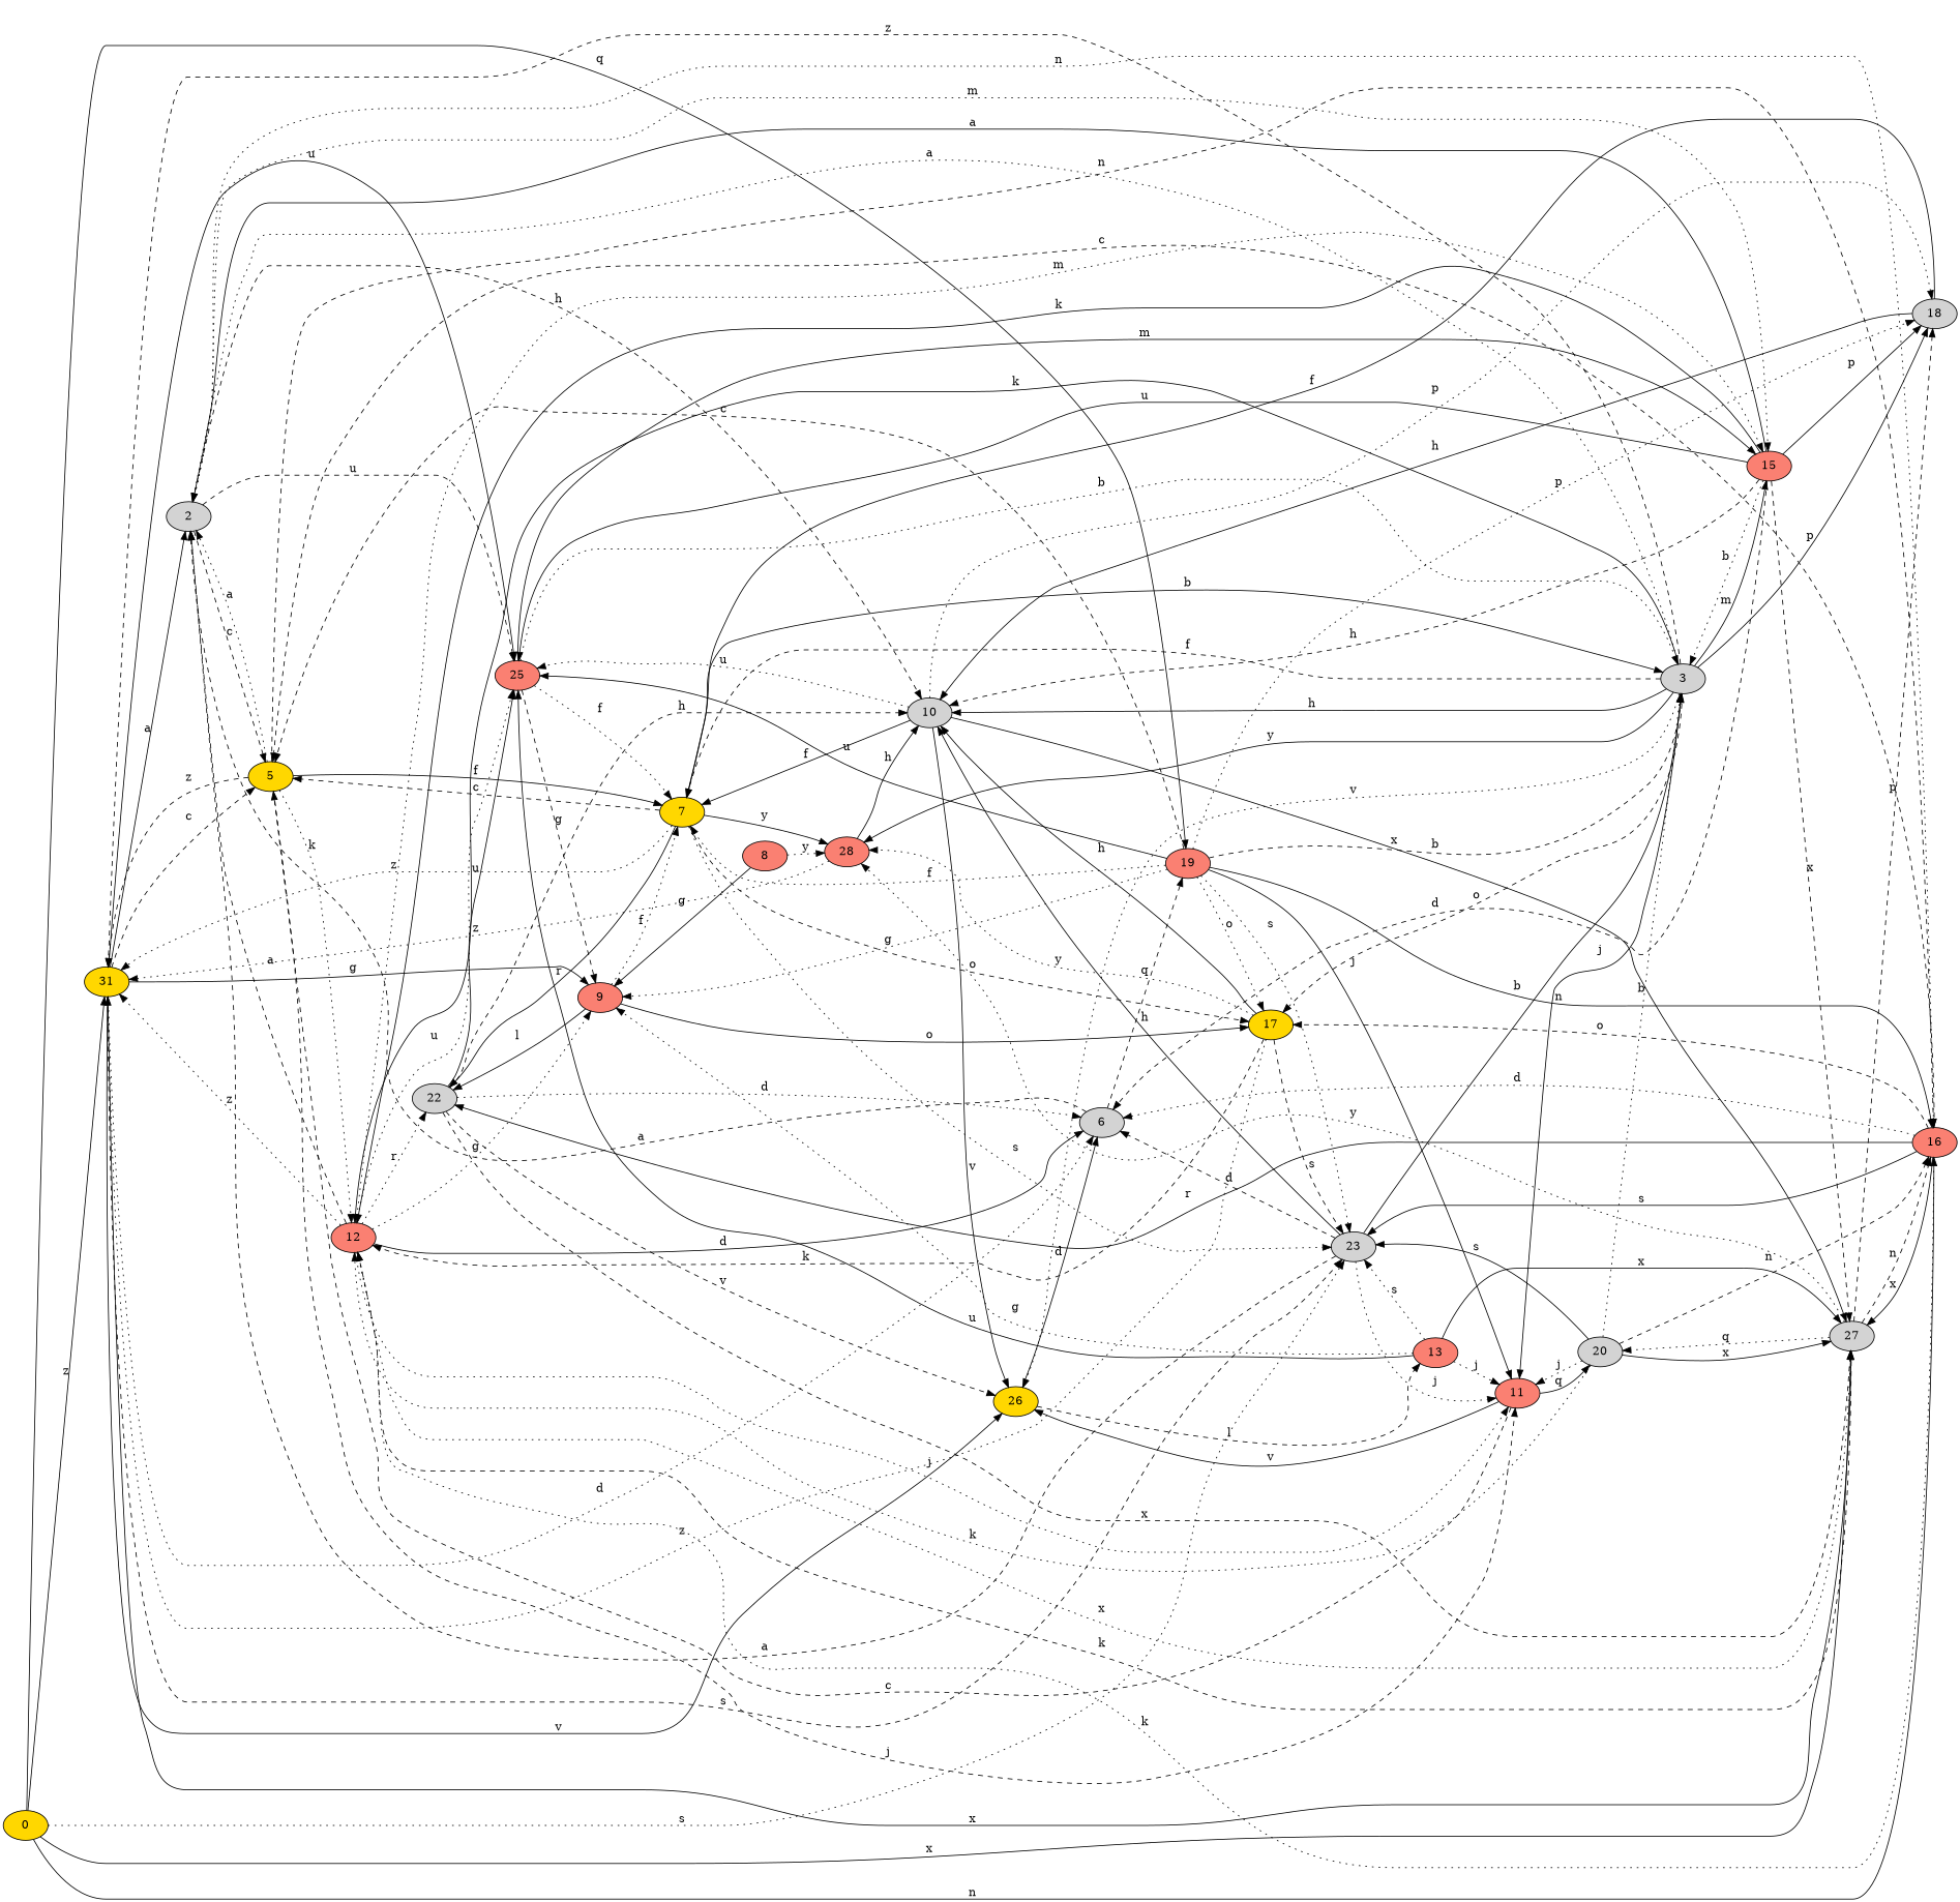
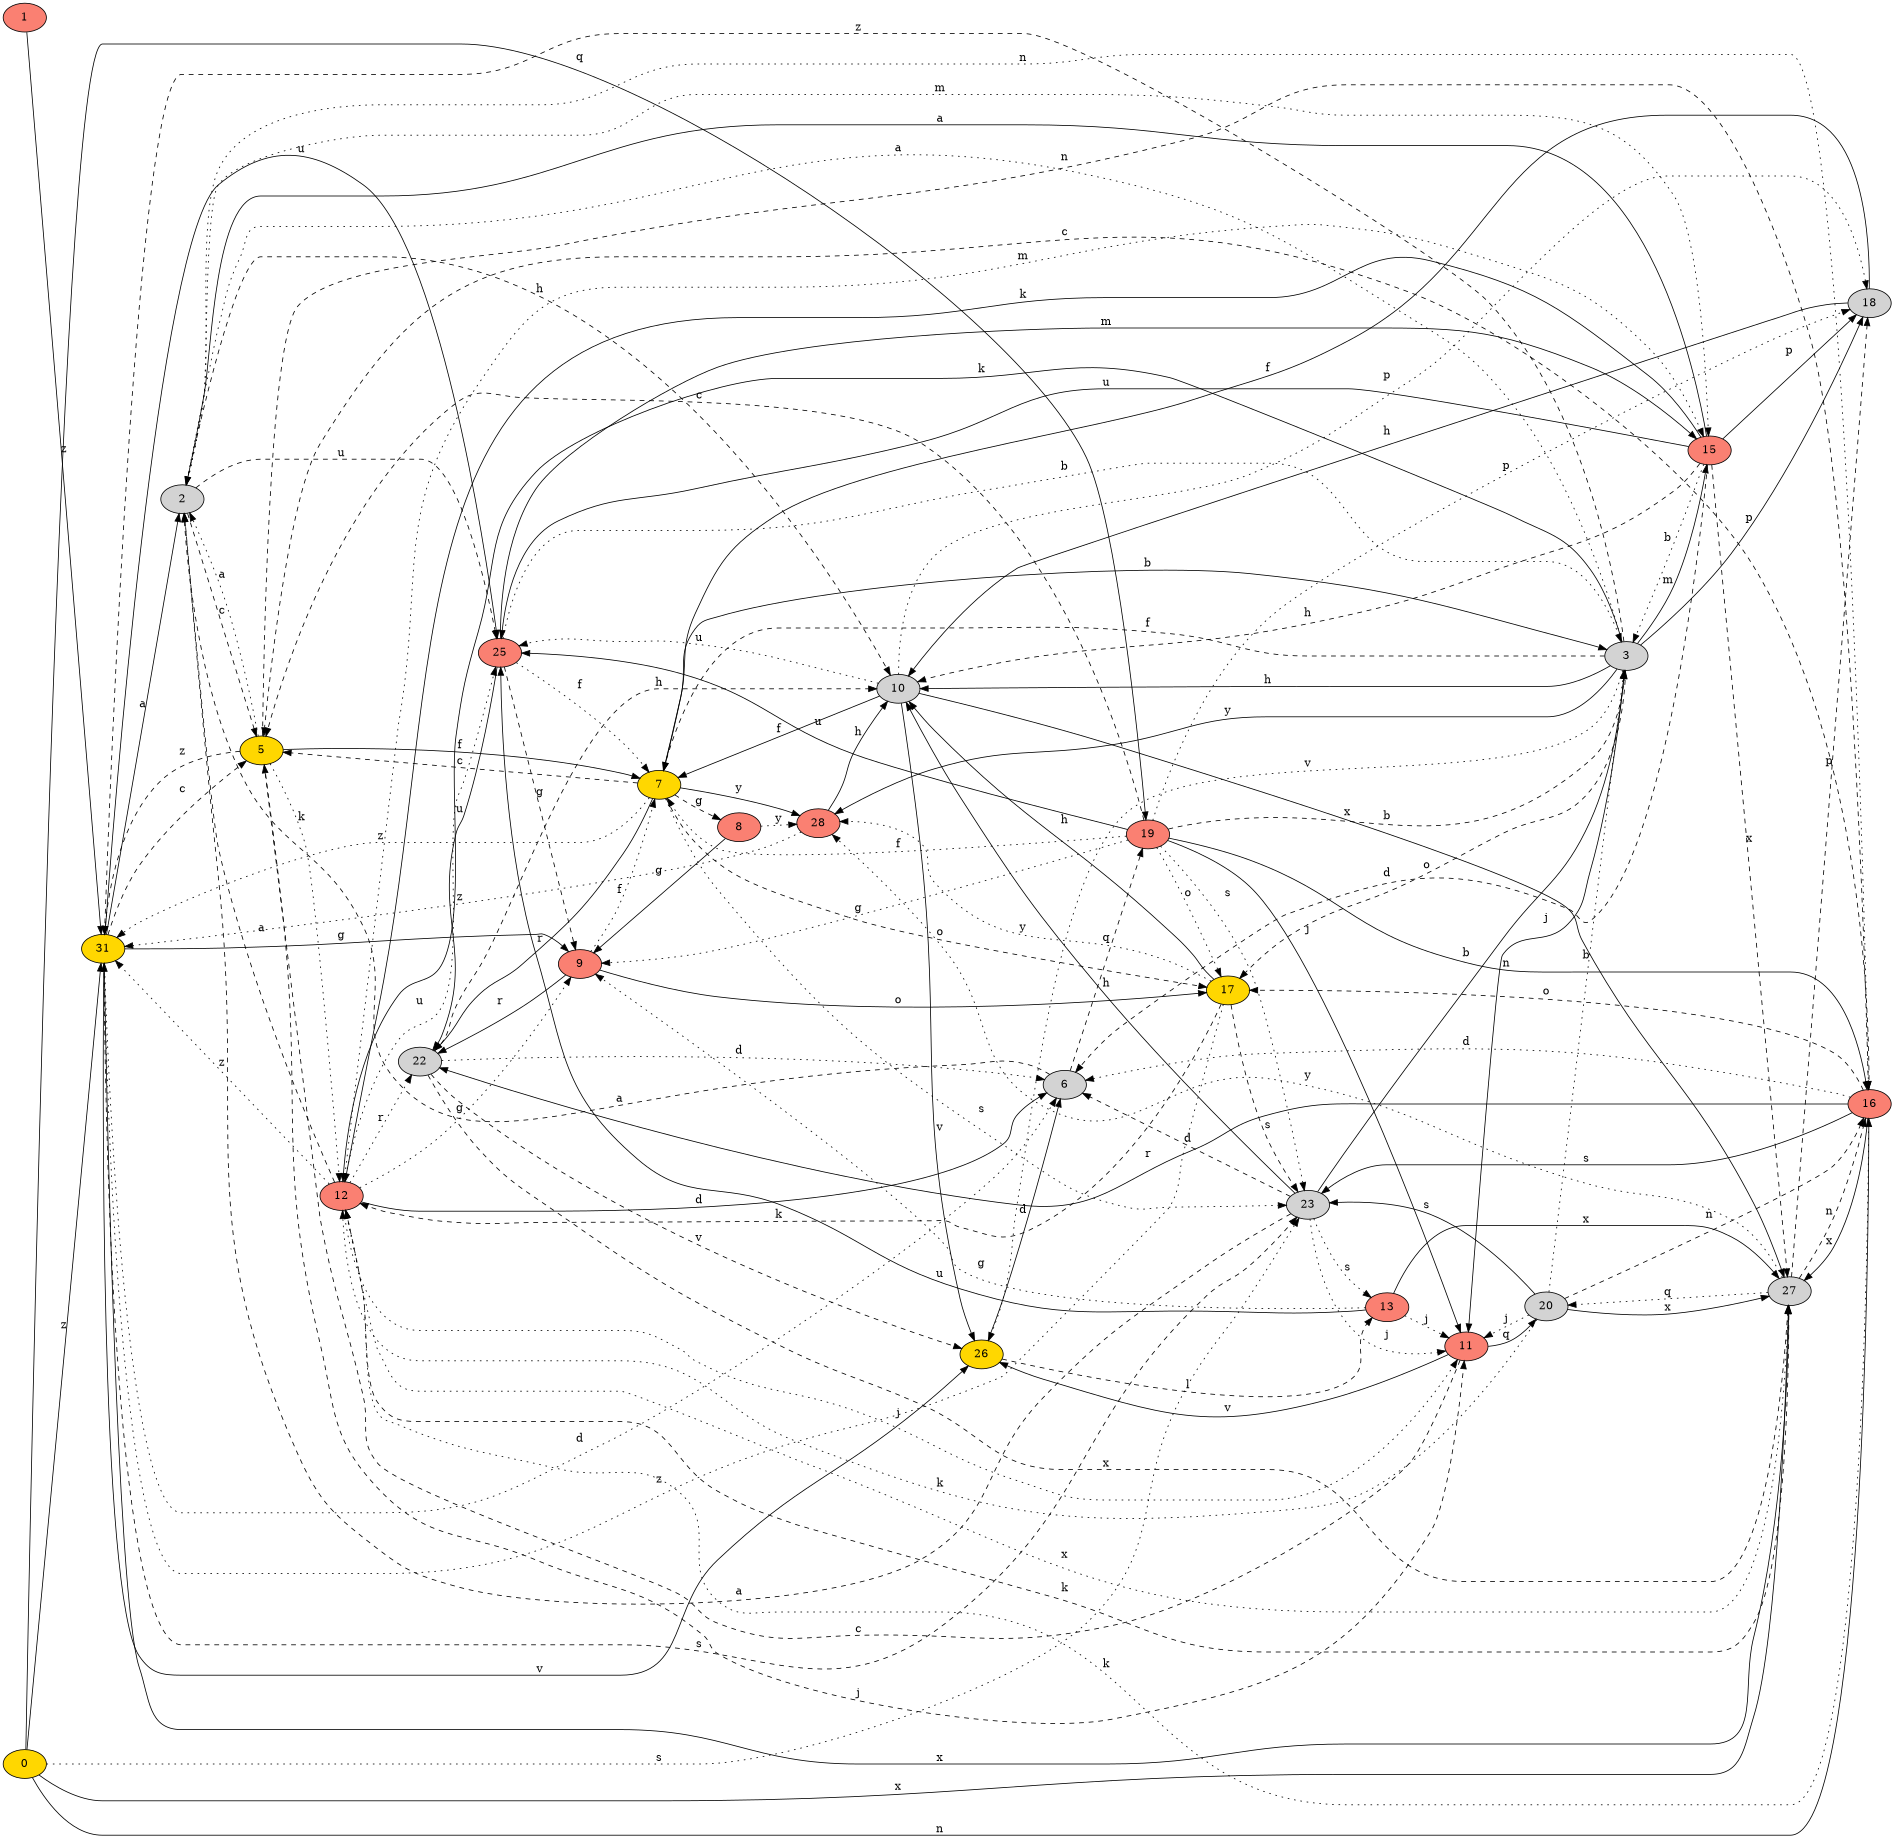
  strict digraph {
    rankdir=LR
    node [fillcolor=salmon style=filled]
    edge [style=solid]
    31 [fillcolor=gold]
+   1
    2 [fillcolor=lightgrey]
    5 [fillcolor=gold]
    25
    26 [fillcolor=gold]
    6 [fillcolor=lightgrey]
    23 [fillcolor=lightgrey]
    9
    27 [fillcolor=lightgrey]
    10 [fillcolor=lightgrey]
    15
    16
    7 [fillcolor=gold]
    11
    12
    18 [fillcolor=lightgrey]
    3 [fillcolor=lightgrey]
    17 [fillcolor=gold]
    22 [fillcolor=lightgrey]
    28
    8
    20 [fillcolor=lightgrey]
    13
    19
    0 [fillcolor=gold]
    31 -> 2 [label=a]
    31 -> 5 [label=c style=dashed]
    31 -> 25 [label=u]
    31 -> 26 [label=v]
    31 -> 6 [label=d style=dotted]
    31 -> 23 [label=s style=dashed]
    31 -> 9 [label=g]
    31 -> 27 [label=x]
+   1 -> 31 [label=z]
    2 -> 5 [label=c style=dashed]
    2 -> 25 [label=u style=dashed]
    2 -> 10 [label=h style=dashed]
    2 -> 15 [label=m style=dotted]
    2 -> 16 [label=n style=dotted]
    5 -> 31 [label=z style=dashed]
    5 -> 2 [label=a style=dotted]
    5 -> 16 [label=n style=dashed]
    5 -> 7 [label=f]
    5 -> 11 [label=j style=dashed]
    5 -> 12 [label=k style=dotted]
    25 -> 9 [label=g style=dashed]
    25 -> 15 [label=m]
    25 -> 7 [label=f style=dotted]
    25 -> 3 [label=b style=dotted]
    26 -> 6 [label=d]
    26 -> 13 [label=l style=dashed]
    6 -> 2 [label=a style=dashed]
    6 -> 19 [label=q style=dashed]
    23 -> 2 [label=a style=dashed]
    23 -> 6 [label=d style=dashed]
    23 -> 10 [label=h]
    23 -> 11 [label=j style=dotted]
    23 -> 3 [label=b]
    9 -> 7 [label=f style=dotted]
    9 -> 17 [label=o]
-   9 -> 22 [label=l]
+   9 -> 22 [label=r]
    27 -> 16 [label=n style=dashed]
    27 -> 12 [label=k style=dashed]
    27 -> 18 [label=p style=dashed]
    27 -> 28 [label=y style=dotted]
    27 -> 20 [label=q style=dotted]
    10 -> 25 [label=u style=dotted]
    10 -> 26 [label=v]
    10 -> 27 [label=x]
    10 -> 7 [label=f]
    10 -> 18 [label=p style=dotted]
    15 -> 2 [label=a]
    15 -> 25 [label=u]
    15 -> 6 [label=d style=dashed]
    15 -> 27 [label=x style=dashed]
    15 -> 10 [label=h style=dashed]
    15 -> 12 [label=k]
    15 -> 18 [label=p]
    15 -> 3 [label=b style=dotted]
    16 -> 5 [label=c style=dashed]
    16 -> 6 [label=d style=dotted]
    16 -> 23 [label=s]
    16 -> 27 [label=x]
    16 -> 12 [label=k style=dotted]
    16 -> 17 [label=o style=dashed]
    16 -> 22 [label=r]
    7 -> 31 [label=z style=dotted]
    7 -> 5 [label=c style=dashed]
    7 -> 23 [label=s style=dotted]
    7 -> 3 [label=b]
    7 -> 17 [label=o style=dashed]
    7 -> 22 [label=r]
    7 -> 28 [label=y]
+   7 -> 8 [label=g style=dashed]
    11 -> 5 [label=c style=dashed]
    11 -> 26 [label=v]
    11 -> 20 [label=q]
    12 -> 31 [label=z style=dotted]
    12 -> 2 [label=a style=dashed]
    12 -> 25 [label=u style=dotted]
    12 -> 6 [label=d]
    12 -> 9 [label=g style=dotted]
    12 -> 27 [label=x style=dotted]
    12 -> 15 [label=m style=dotted]
    12 -> 11 [label=j style=dotted]
    12 -> 22 [label=r style=dotted]
    18 -> 10 [label=h]
    18 -> 7 [label=f]
    3 -> 31 [label=z style=dashed]
    3 -> 2 [label=a style=dotted]
    3 -> 26 [label=v style=dotted]
    3 -> 10 [label=h]
    3 -> 15 [label=m]
    3 -> 7 [label=f style=dashed]
    3 -> 11 [label=j]
    3 -> 12 [label=k]
    3 -> 18 [label=p]
    3 -> 17 [label=o style=dashed]
    3 -> 28 [label=y]
    17 -> 31 [label=z style=dotted]
    17 -> 23 [label=s style=dashed]
    17 -> 10 [label=h]
    17 -> 12 [label=k style=dashed]
    17 -> 28 [label=y style=dotted]
-   22 -> 25 [label=u]
+   25 -> 22 [label=u]
    22 -> 26 [label=v style=dashed]
    22 -> 6 [label=d style=dotted]
    22 -> 27 [label=x style=dashed]
    22 -> 10 [label=h style=dashed]
    28 -> 31 [label=z style=dotted]
    28 -> 10 [label=h]
    8 -> 9 [label=g]
    8 -> 28 [label=y style=dotted]
    20 -> 23 [label=s]
    20 -> 27 [label=x]
    20 -> 16 [label=n style=dashed]
    20 -> 11 [label=j style=dotted]
    20 -> 12 [label=k style=dotted]
    20 -> 3 [label=b style=dotted]
    13 -> 25 [label=u]
-   13 -> 23 [label=s style=dotted]
+   23 -> 13 [label=s style=dotted]
    13 -> 9 [label=g style=dotted]
    13 -> 27 [label=x]
    13 -> 11 [label=j style=dotted]
    19 -> 5 [label=c style=dashed]
    19 -> 25 [label=u]
    19 -> 23 [label=s style=dotted]
    19 -> 9 [label=g style=dotted]
    19 -> 16 [label=n]
    19 -> 7 [label=f style=dotted]
    19 -> 11 [label=j]
    19 -> 18 [label=p style=dotted]
    19 -> 3 [label=b style=dashed]
    19 -> 17 [label=o style=dotted]
    0 -> 31 [label=z]
    0 -> 23 [label=s style=dotted]
    0 -> 27 [label=x]
    0 -> 16 [label=n]
    0 -> 19 [label=q]
  }
